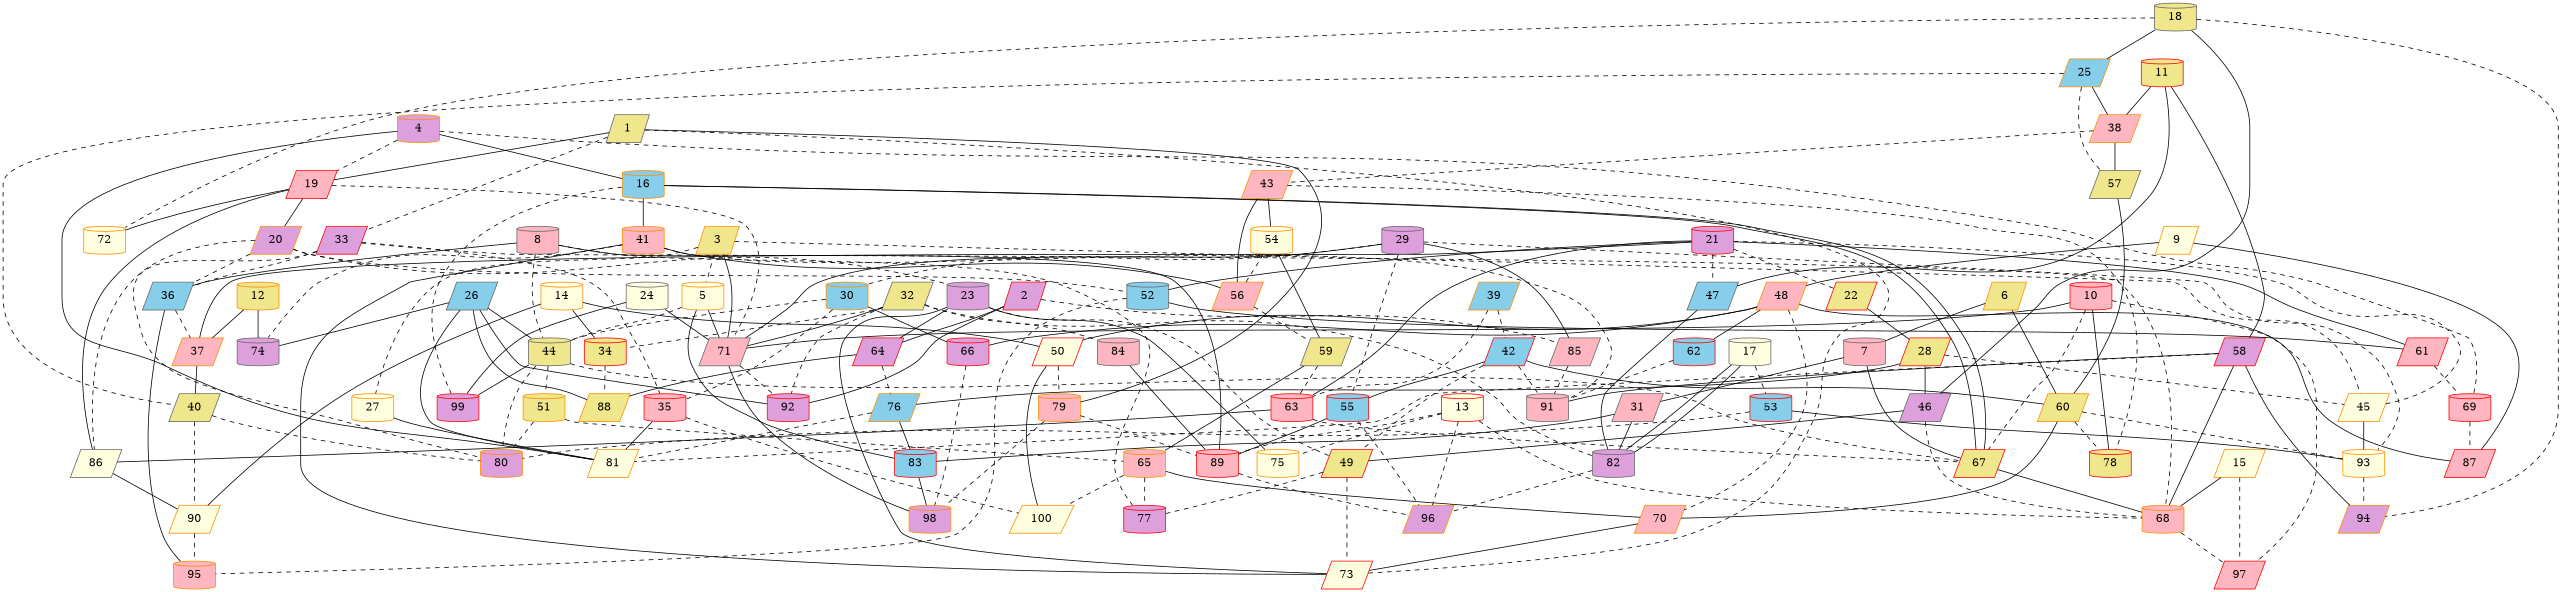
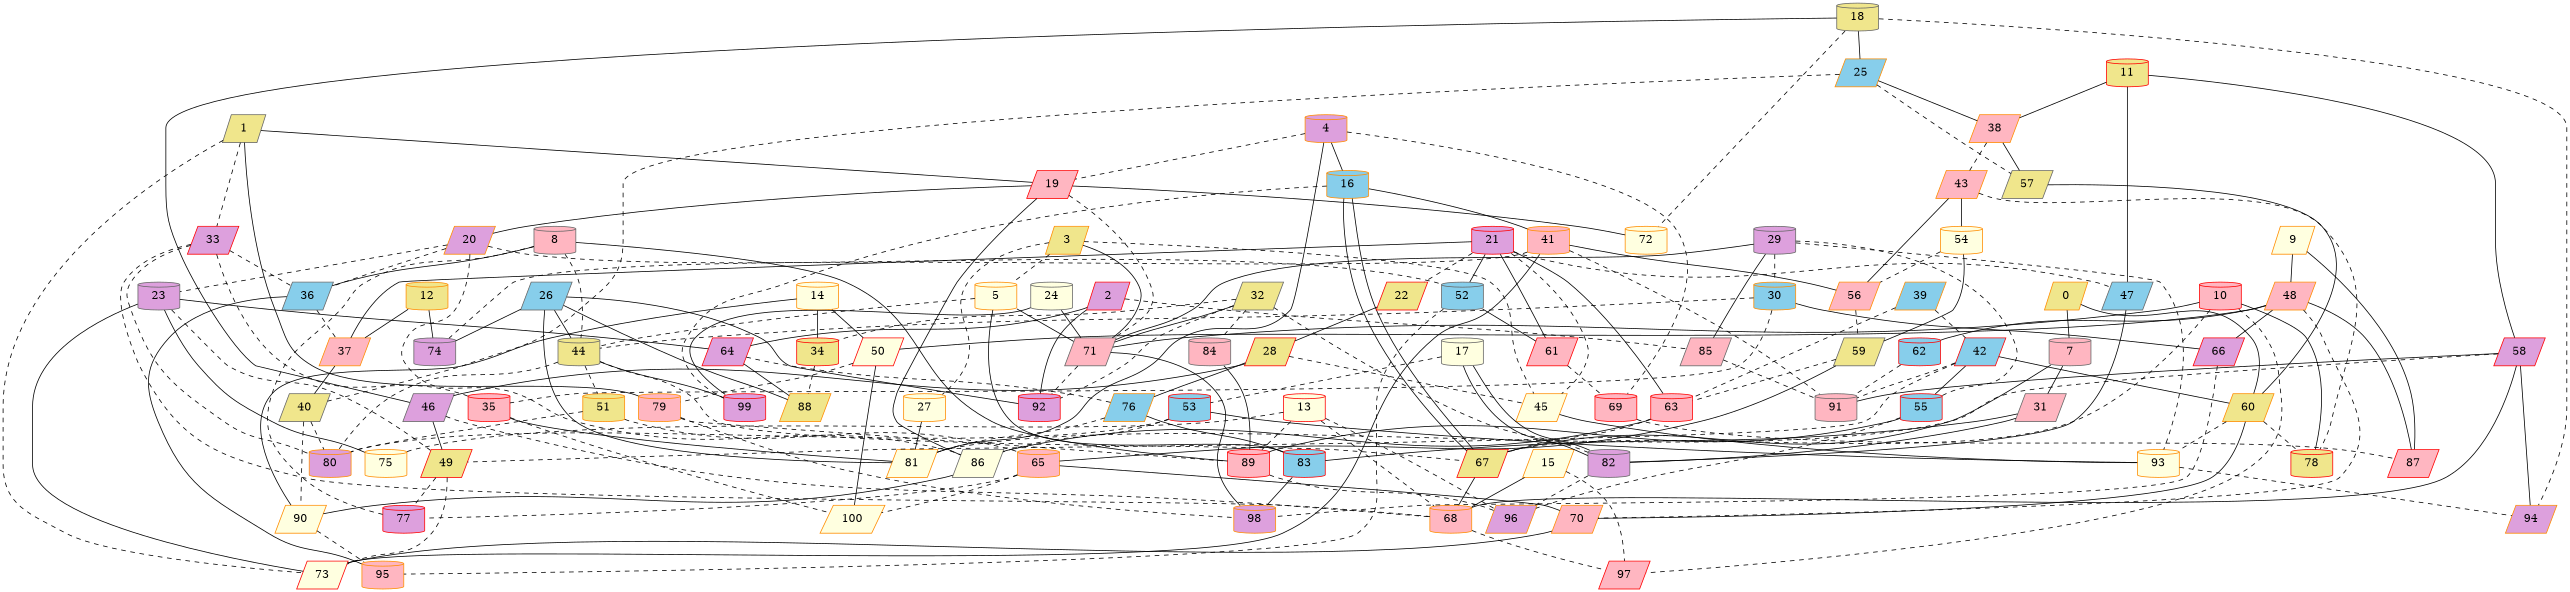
  graph {
    node [color=darkorange fillcolor=lightpink shape=parallelogram style=filled]
    edge [style=solid]
    1 [color=gray40 fillcolor=khaki]
    19 [color=red]
    33 [color=red fillcolor=plum]
    73 [color=red fillcolor=lightyellow]
    79 [shape=cylinder]
    71 [color=gray40]
    72 [fillcolor=lightyellow shape=cylinder]
    20 [fillcolor=plum]
    86 [color=gray40 fillcolor=lightyellow]
    36 [color=gray40 fillcolor=skyblue]
    68 [shape=cylinder]
    35 [color=red shape=cylinder]
    80 [fillcolor=plum shape=cylinder]
    89 [color=red shape=cylinder]
    98 [fillcolor=plum shape=cylinder]
    2 [color=red fillcolor=plum]
    64 [color=red fillcolor=plum]
    85 [color=gray40]
    92 [color=red fillcolor=plum shape=cylinder]
    88 [fillcolor=khaki]
    76 [fillcolor=skyblue]
    91 [color=gray40 shape=cylinder]
    3 [fillcolor=khaki]
    5 [fillcolor=lightyellow shape=cylinder]
    27 [fillcolor=lightyellow shape=cylinder]
    45 [fillcolor=lightyellow]
    44 [color=gray40 fillcolor=khaki shape=cylinder]
    83 [color=red fillcolor=skyblue shape=cylinder]
    81 [fillcolor=lightyellow]
    93 [fillcolor=lightyellow shape=cylinder]
    4 [fillcolor=plum shape=cylinder]
    16 [fillcolor=skyblue shape=cylinder]
    69 [color=red shape=cylinder]
    67 [color=red fillcolor=khaki]
    41 [shape=cylinder]
    99 [color=red fillcolor=plum shape=cylinder]
    87 [color=red]
    51 [fillcolor=khaki shape=cylinder]
-   6 [fillcolor=khaki]
+   6 [fillcolor=khaki label=0]
    7 [color=gray40 shape=cylinder]
    60 [fillcolor=khaki]
    31 [color=gray40]
    78 [color=red fillcolor=khaki shape=cylinder]
    70
    82 [color=gray40 fillcolor=plum shape=cylinder]
    8 [color=gray40 shape=cylinder]
    77 [color=red fillcolor=plum shape=cylinder]
    37
    95 [shape=cylinder]
    96 [fillcolor=plum]
    9 [fillcolor=lightyellow]
    48
    50 [color=red fillcolor=lightyellow]
-   66 [color=red fillcolor=plum shape=cylinder]
+   66 [color=red fillcolor=plum]
    62 [color=red fillcolor=skyblue shape=cylinder]
    10 [color=red shape=cylinder]
    97 [color=red]
    11 [color=red fillcolor=khaki shape=cylinder]
    38
    47 [color=gray40 fillcolor=skyblue]
    58 [color=red fillcolor=plum]
    57 [color=gray40 fillcolor=khaki]
    43
    94 [fillcolor=plum]
    12 [fillcolor=khaki shape=cylinder]
    74 [color=gray40 fillcolor=plum shape=cylinder]
    40 [color=gray40 fillcolor=khaki]
    13 [color=red fillcolor=lightyellow shape=cylinder]
    75 [fillcolor=lightyellow shape=cylinder]
    14 [fillcolor=lightyellow shape=cylinder]
    34 [color=red fillcolor=khaki shape=cylinder]
    90 [fillcolor=lightyellow]
    100 [fillcolor=lightyellow]
    15 [fillcolor=lightyellow]
    56
    17 [color=gray40 fillcolor=lightyellow shape=cylinder]
    53 [color=red fillcolor=skyblue shape=cylinder]
    18 [color=gray40 fillcolor=khaki shape=cylinder]
    25 [fillcolor=skyblue]
    46 [color=gray40 fillcolor=plum]
    49 [color=red fillcolor=khaki]
    23 [color=gray40 fillcolor=plum shape=cylinder]
    52 [color=gray40 fillcolor=skyblue shape=cylinder]
    61 [color=red]
    21 [color=red fillcolor=plum shape=cylinder]
    22 [color=red fillcolor=khaki]
    63 [color=red shape=cylinder]
    28 [color=red fillcolor=khaki]
    24 [color=gray40 fillcolor=lightyellow shape=cylinder]
    26 [color=gray40 fillcolor=skyblue]
    29 [color=gray40 fillcolor=plum shape=cylinder]
    30 [fillcolor=skyblue shape=cylinder]
    55 [color=red fillcolor=skyblue shape=cylinder]
    32 [color=gray40 fillcolor=khaki]
    84 [color=gray40 shape=cylinder]
    54 [fillcolor=lightyellow shape=cylinder]
    39 [fillcolor=skyblue]
    42 [color=red fillcolor=skyblue]
    59 [color=gray40 fillcolor=khaki]
    65 [shape=cylinder]
    1 -- 19
    1 -- 33 [style=dashed]
    1 -- 73 [style=dashed]
    1 -- 79
    19 -- 71 [style=dashed]
    19 -- 72
    19 -- 20
    19 -- 86
    33 -- 36 [style=dashed]
    33 -- 68 [style=dashed]
    33 -- 35 [style=dashed]
    33 -- 80 [style=dashed]
    79 -- 89 [style=dashed]
    79 -- 98 [style=dashed]
    71 -- 98
    71 -- 92 [style=dashed]
    20 -- 86 [style=dashed]
    20 -- 36 [style=dashed]
    20 -- 23 [style=dashed]
    20 -- 52 [style=dashed]
    86 -- 90
    36 -- 37 [style=dashed]
    36 -- 95
    68 -- 97 [style=dashed]
    35 -- 81
    35 -- 100 [style=dashed]
    89 -- 96 [style=dashed]
    2 -- 64
    2 -- 85 [style=dashed]
    2 -- 92
    64 -- 88
    64 -- 76 [style=dashed]
    85 -- 91 [style=dashed]
    76 -- 83
    76 -- 81 [style=dashed]
    3 -- 71
    3 -- 5 [style=dashed]
    3 -- 27 [style=dashed]
    3 -- 45 [style=dashed]
    5 -- 71
    5 -- 44 [style=dashed]
    5 -- 83
    27 -- 81
    45 -- 93
    44 -- 80 [style=dashed]
    44 -- 67 [style=dashed]
    44 -- 99
    44 -- 51 [style=dashed]
    83 -- 98
    93 -- 94 [style=dashed]
    4 -- 19 [style=dashed]
    4 -- 81
    4 -- 16
    4 -- 69 [style=dashed]
    16 -- 67
    16 -- 67
    16 -- 41
    16 -- 99 [style=dashed]
    69 -- 87 [style=dashed]
    67 -- 68
    41 -- 73
    41 -- 91 [style=dashed]
    41 -- 74 [style=dashed]
    41 -- 56
    51 -- 80 [style=dashed]
    51 -- 65 [style=dashed]
    6 -- 7
    6 -- 60
    7 -- 67
    7 -- 31
    60 -- 93 [style=dashed]
    60 -- 78 [style=dashed]
    60 -- 70
    31 -- 83
    31 -- 82
    70 -- 73
    82 -- 96 [style=dashed]
    8 -- 36
    8 -- 89
    8 -- 44 [style=dashed]
    8 -- 77 [style=dashed]
    37 -- 40
    9 -- 87
    9 -- 48
    48 -- 87
    48 -- 70 [style=dashed]
    48 -- 50
    48 -- 66
    48 -- 62
    50 -- 79 [style=dashed]
    50 -- 100
    66 -- 98 [style=dashed]
    62 -- 91 [style=dashed]
    10 -- 71
    10 -- 67 [style=dashed]
    10 -- 78
    10 -- 97 [style=dashed]
    11 -- 38
    11 -- 47
    11 -- 58
    38 -- 57
    38 -- 43 [style=dashed]
    47 -- 82
    58 -- 68
    58 -- 91
    58 -- 81 [style=dashed]
    58 -- 94
    57 -- 60
    43 -- 78 [style=dashed]
    43 -- 56
    43 -- 54
    12 -- 37
    12 -- 74
    40 -- 80 [style=dashed]
    40 -- 90 [style=dashed]
    13 -- 68 [style=dashed]
    13 -- 89 [style=dashed]
    13 -- 96 [style=dashed]
    13 -- 75 [style=dashed]
    14 -- 50
    14 -- 34
    14 -- 90
    34 -- 88 [style=dashed]
    90 -- 95 [style=dashed]
    15 -- 68
    15 -- 97 [style=dashed]
    56 -- 59 [style=dashed]
    17 -- 82
    17 -- 82
    17 -- 53 [style=dashed]
+   53 -- 86 [style=dashed]
    53 -- 80 [style=dashed]
    53 -- 93
    18 -- 72 [style=dashed]
    18 -- 94 [style=dashed]
    18 -- 25
    18 -- 46
    25 -- 38
    25 -- 57 [style=dashed]
    25 -- 40 [style=dashed]
    46 -- 68 [style=dashed]
    46 -- 49
    49 -- 73 [style=dashed]
    49 -- 77 [style=dashed]
    23 -- 73
    23 -- 64
    23 -- 75
    23 -- 49 [style=dashed]
    52 -- 95 [style=dashed]
    52 -- 61
    61 -- 69 [style=dashed]
    21 -- 45 [style=dashed]
    21 -- 37
    21 -- 47 [style=dashed]
    21 -- 52
    21 -- 61
    21 -- 22 [style=dashed]
    21 -- 63
    22 -- 28
    63 -- 86
    63 -- 67 [style=dashed]
    28 -- 76
    28 -- 45 [style=dashed]
    28 -- 46
    24 -- 71
    24 -- 99
    26 -- 92
    26 -- 88
    26 -- 44
    26 -- 81
    26 -- 74
    29 -- 71
    29 -- 85
    29 -- 93 [style=dashed]
    29 -- 30 [style=dashed]
    29 -- 55 [style=dashed]
    30 -- 35 [style=dashed]
    30 -- 44 [style=dashed]
    30 -- 66
    55 -- 89
    55 -- 96 [style=dashed]
    32 -- 71
    32 -- 92 [style=dashed]
    32 -- 82 [style=dashed]
    32 -- 34 [style=dashed]
    32 -- 84 [style=dashed]
    84 -- 89
    54 -- 56 [style=dashed]
    54 -- 59
    39 -- 63 [style=dashed]
    39 -- 42 [style=dashed]
    42 -- 91 [style=dashed]
    42 -- 60
    42 -- 49 [style=dashed]
    42 -- 55
    59 -- 63 [style=dashed]
    59 -- 65
    65 -- 70
    65 -- 77 [style=dashed]
    65 -- 100 [style=dashed]
  }
